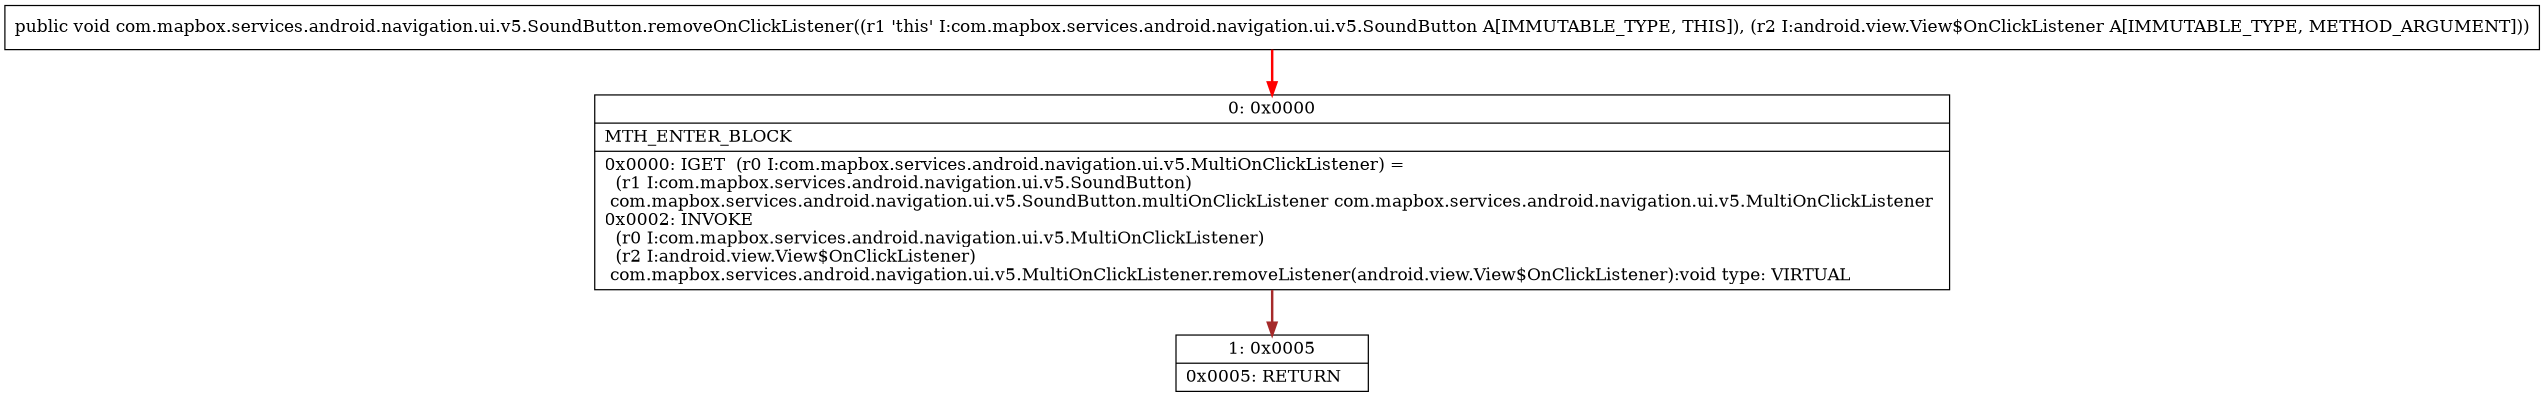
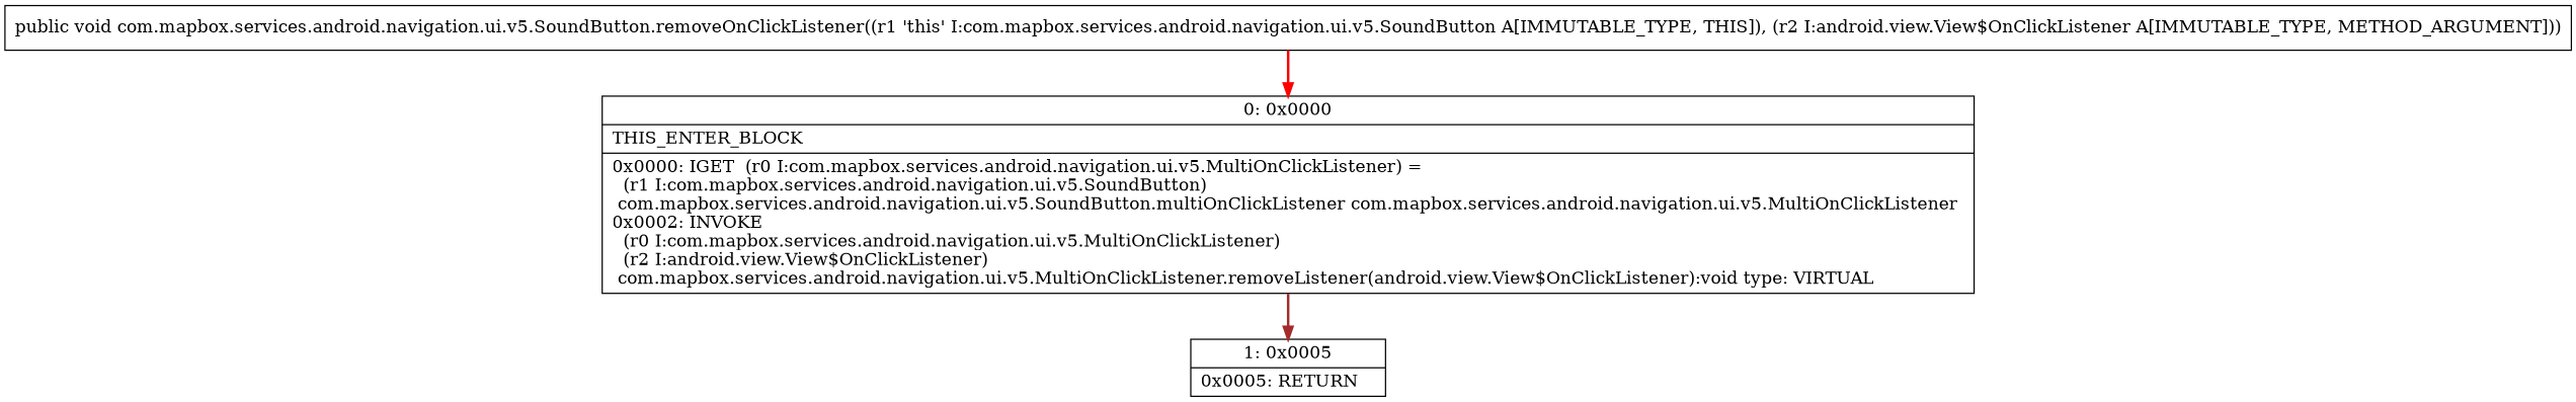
  digraph {
    node [shape=record]
    edge [style=bold]
-   n1 [label="{0\:\ 0x0000|MTH_ENTER_BLOCK\l|0x0000: IGET  (r0 I:com.mapbox.services.android.navigation.ui.v5.MultiOnClickListener) = \l  (r1 I:com.mapbox.services.android.navigation.ui.v5.SoundButton)\l com.mapbox.services.android.navigation.ui.v5.SoundButton.multiOnClickListener com.mapbox.services.android.navigation.ui.v5.MultiOnClickListener \l0x0002: INVOKE  \l  (r0 I:com.mapbox.services.android.navigation.ui.v5.MultiOnClickListener)\l  (r2 I:android.view.View$OnClickListener)\l com.mapbox.services.android.navigation.ui.v5.MultiOnClickListener.removeListener(android.view.View$OnClickListener):void type: VIRTUAL \l}"]
+   n1 [label="{0\:\ 0x0000|THIS_ENTER_BLOCK\l|0x0000: IGET  (r0 I:com.mapbox.services.android.navigation.ui.v5.MultiOnClickListener) = \l  (r1 I:com.mapbox.services.android.navigation.ui.v5.SoundButton)\l com.mapbox.services.android.navigation.ui.v5.SoundButton.multiOnClickListener com.mapbox.services.android.navigation.ui.v5.MultiOnClickListener \l0x0002: INVOKE  \l  (r0 I:com.mapbox.services.android.navigation.ui.v5.MultiOnClickListener)\l  (r2 I:android.view.View$OnClickListener)\l com.mapbox.services.android.navigation.ui.v5.MultiOnClickListener.removeListener(android.view.View$OnClickListener):void type: VIRTUAL \l}"]
    n2 [label="{1\:\ 0x0005|0x0005: RETURN   \l}"]
    n3 [label="{public void com.mapbox.services.android.navigation.ui.v5.SoundButton.removeOnClickListener((r1 'this' I:com.mapbox.services.android.navigation.ui.v5.SoundButton A[IMMUTABLE_TYPE, THIS]), (r2 I:android.view.View$OnClickListener A[IMMUTABLE_TYPE, METHOD_ARGUMENT])) }"]
    n1 -> n2 [color=brown]
    n3 -> n1 [color=red]
  }
